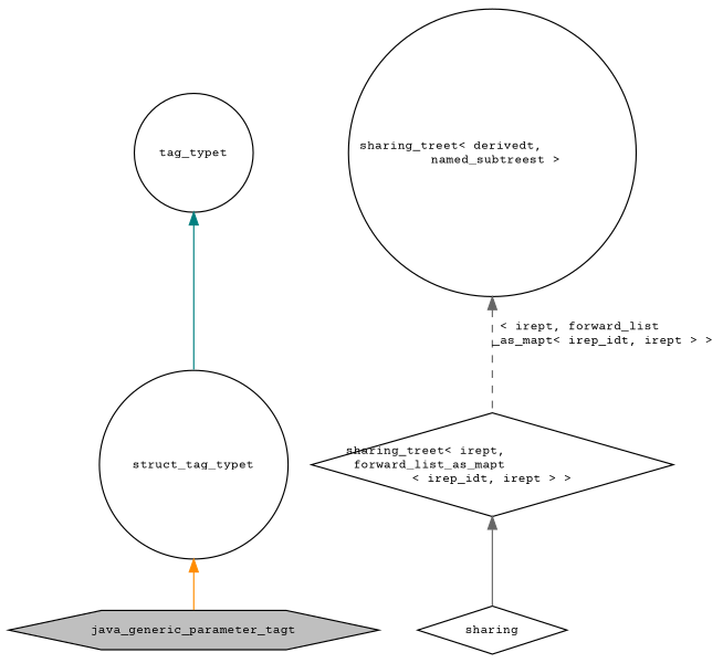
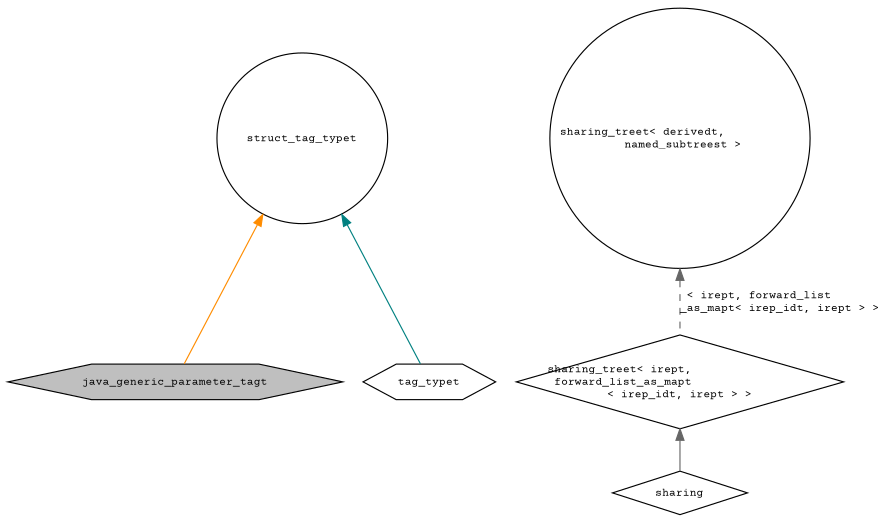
  digraph {
    fontname="Courier Prime"
    node [color=black fontname="Courier Prime" fontsize=10 shape=hexagon]
    edge [color=gray40 dir=back fontname="Courier Prime" fontsize=10 labelfontname=Helvetica labelfontsize=10 style=solid]
    n1 [fillcolor=grey75 fontcolor=black height=0.2 label=java_generic_parameter_tagt style=filled width=0.4]
    n2 [height=0.2 label=struct_tag_typet shape=circle width=0.4]
-   n3 [height=0.2 label=tag_typet shape=circle width=0.4]
+   n3 [height=0.2 label=tag_typet width=0.4]
    n4 [height=0.2 label=sharing shape=diamond width=0.4]
    n5 [height=0.2 label="sharing_treet\< irept,\l forward_list_as_mapt\l\< irep_idt, irept \> \>" shape=diamond width=0.4]
    n6 [height=0.2 label="sharing_treet\< derivedt,\l named_subtreest \>" shape=circle width=0.4]
    n2 -> n1 [color=darkorange]
-   n3 -> n2 [color=teal]
+   n2 -> n3 [color=teal]
    n5 -> n4
    n6 -> n5 [label=" \< irept, forward_list\l_as_mapt\< irep_idt, irept \> \>" style=dashed]
  }
